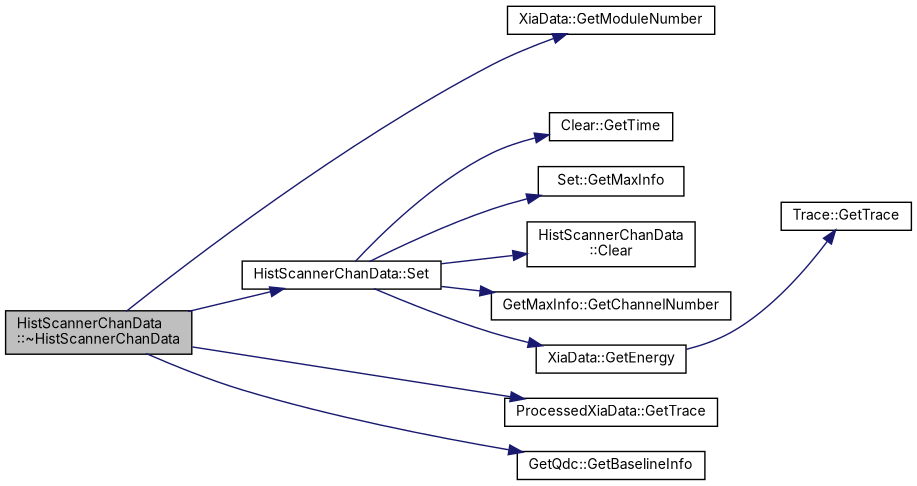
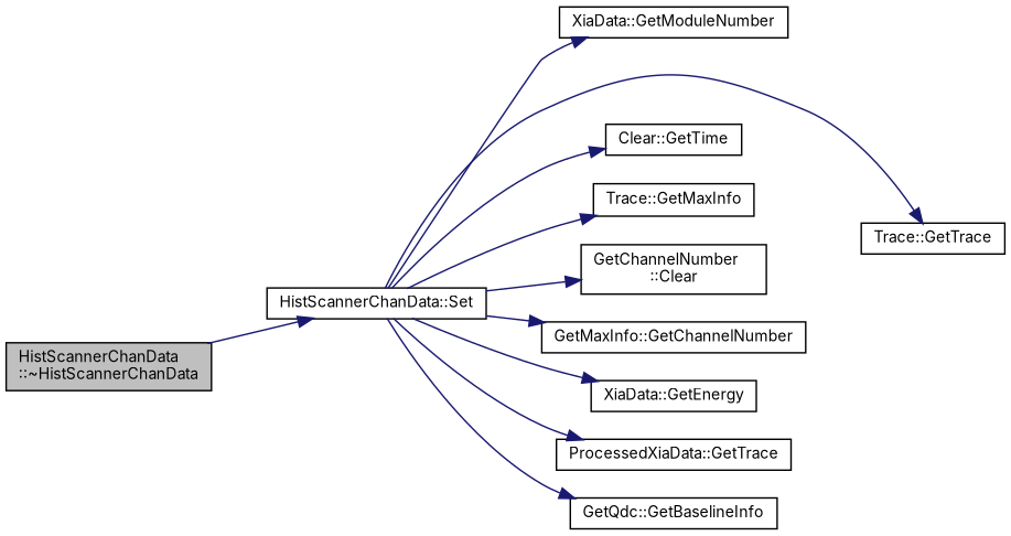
  digraph {
    fontname=Inter
    rankdir=LR
    node [color=black fillcolor=white fontname=Inter fontsize=10 shape=record style=filled]
    edge [color=midnightblue fontname=Inter fontsize=10 labelfontname=Helvetica labelfontsize=10 style=solid]
    n1 [fillcolor=grey75 fontcolor=black height=0.2 label="HistScannerChanData\l::~HistScannerChanData" width=0.4]
    n2 [height=0.2 label="HistScannerChanData::Set" width=0.4]
-   n3 [height=0.2 label="HistScannerChanData\l::Clear" width=0.4]
+   n3 [height=0.2 label="GetChannelNumber\l::Clear" width=0.4]
    n4 [height=0.2 label="XiaData::GetModuleNumber" width=0.4]
    n5 [height=0.2 label="GetMaxInfo::GetChannelNumber" width=0.4]
    n6 [height=0.2 label="XiaData::GetEnergy" width=0.4]
    n7 [height=0.2 label="Clear::GetTime" width=0.4]
    n8 [height=0.2 label="ProcessedXiaData::GetTrace" width=0.4]
    n9 [height=0.2 label="GetQdc::GetBaselineInfo" width=0.4]
-   n10 [height=0.2 label="Set::GetMaxInfo" width=0.4]
+   n10 [height=0.2 label="Trace::GetMaxInfo" width=0.4]
    n11 [height=0.2 label="Trace::GetTrace" width=0.4]
    n1 -> n2
    n2 -> n3
-   n1 -> n4
+   n2 -> n4
    n2 -> n5
    n2 -> n6
    n2 -> n7
-   n1 -> n8
-   n1 -> n9
+   n2 -> n8
+   n2 -> n9
    n2 -> n10
-   n6 -> n11
+   n2 -> n11
  }
